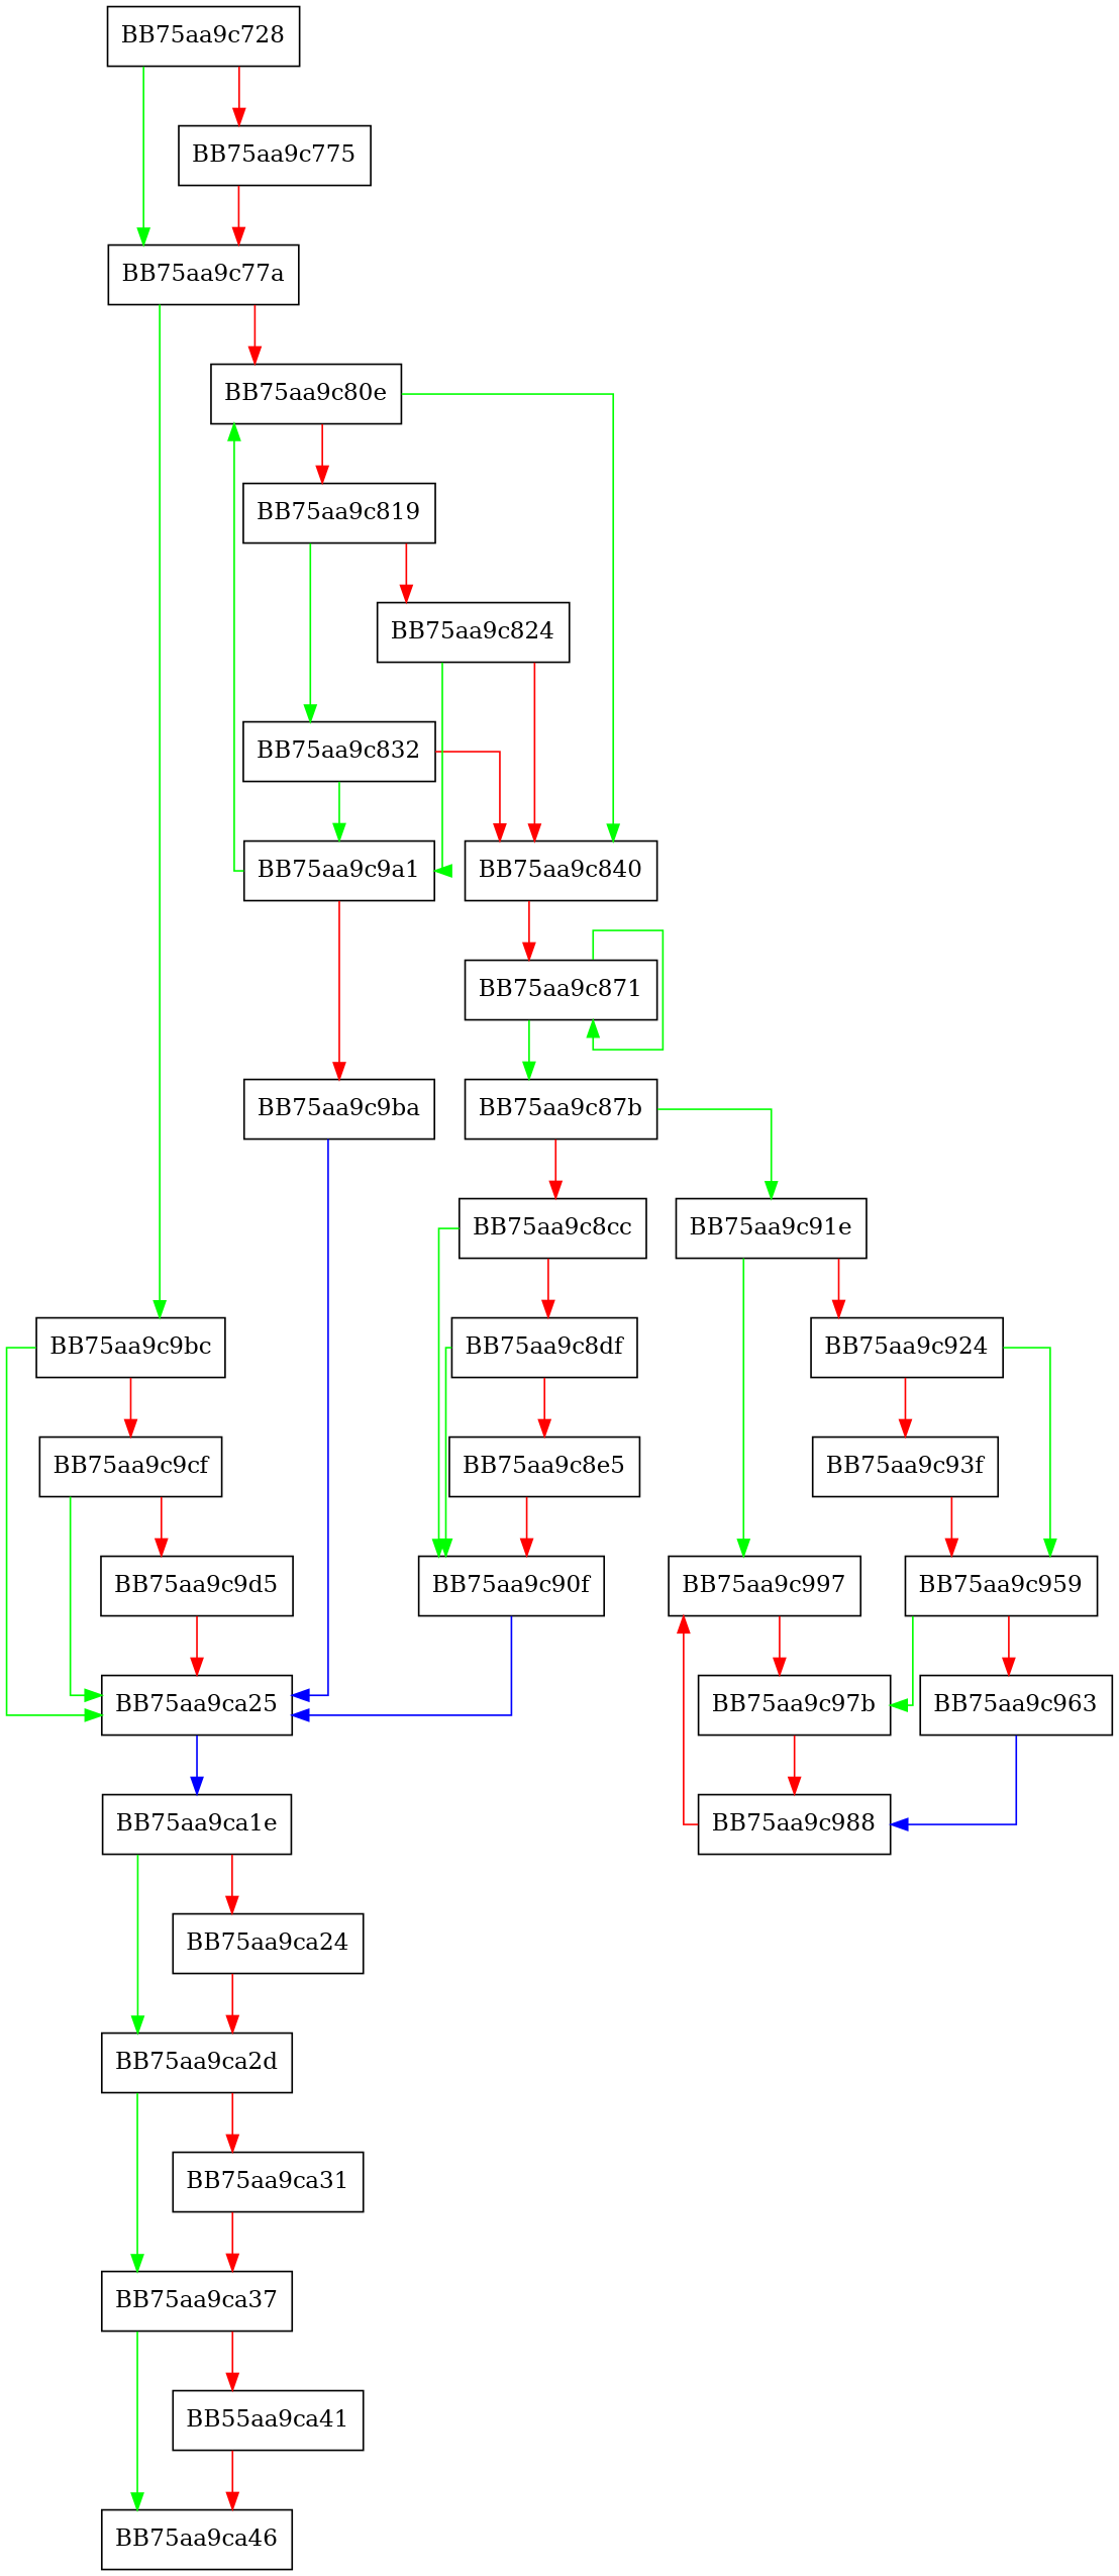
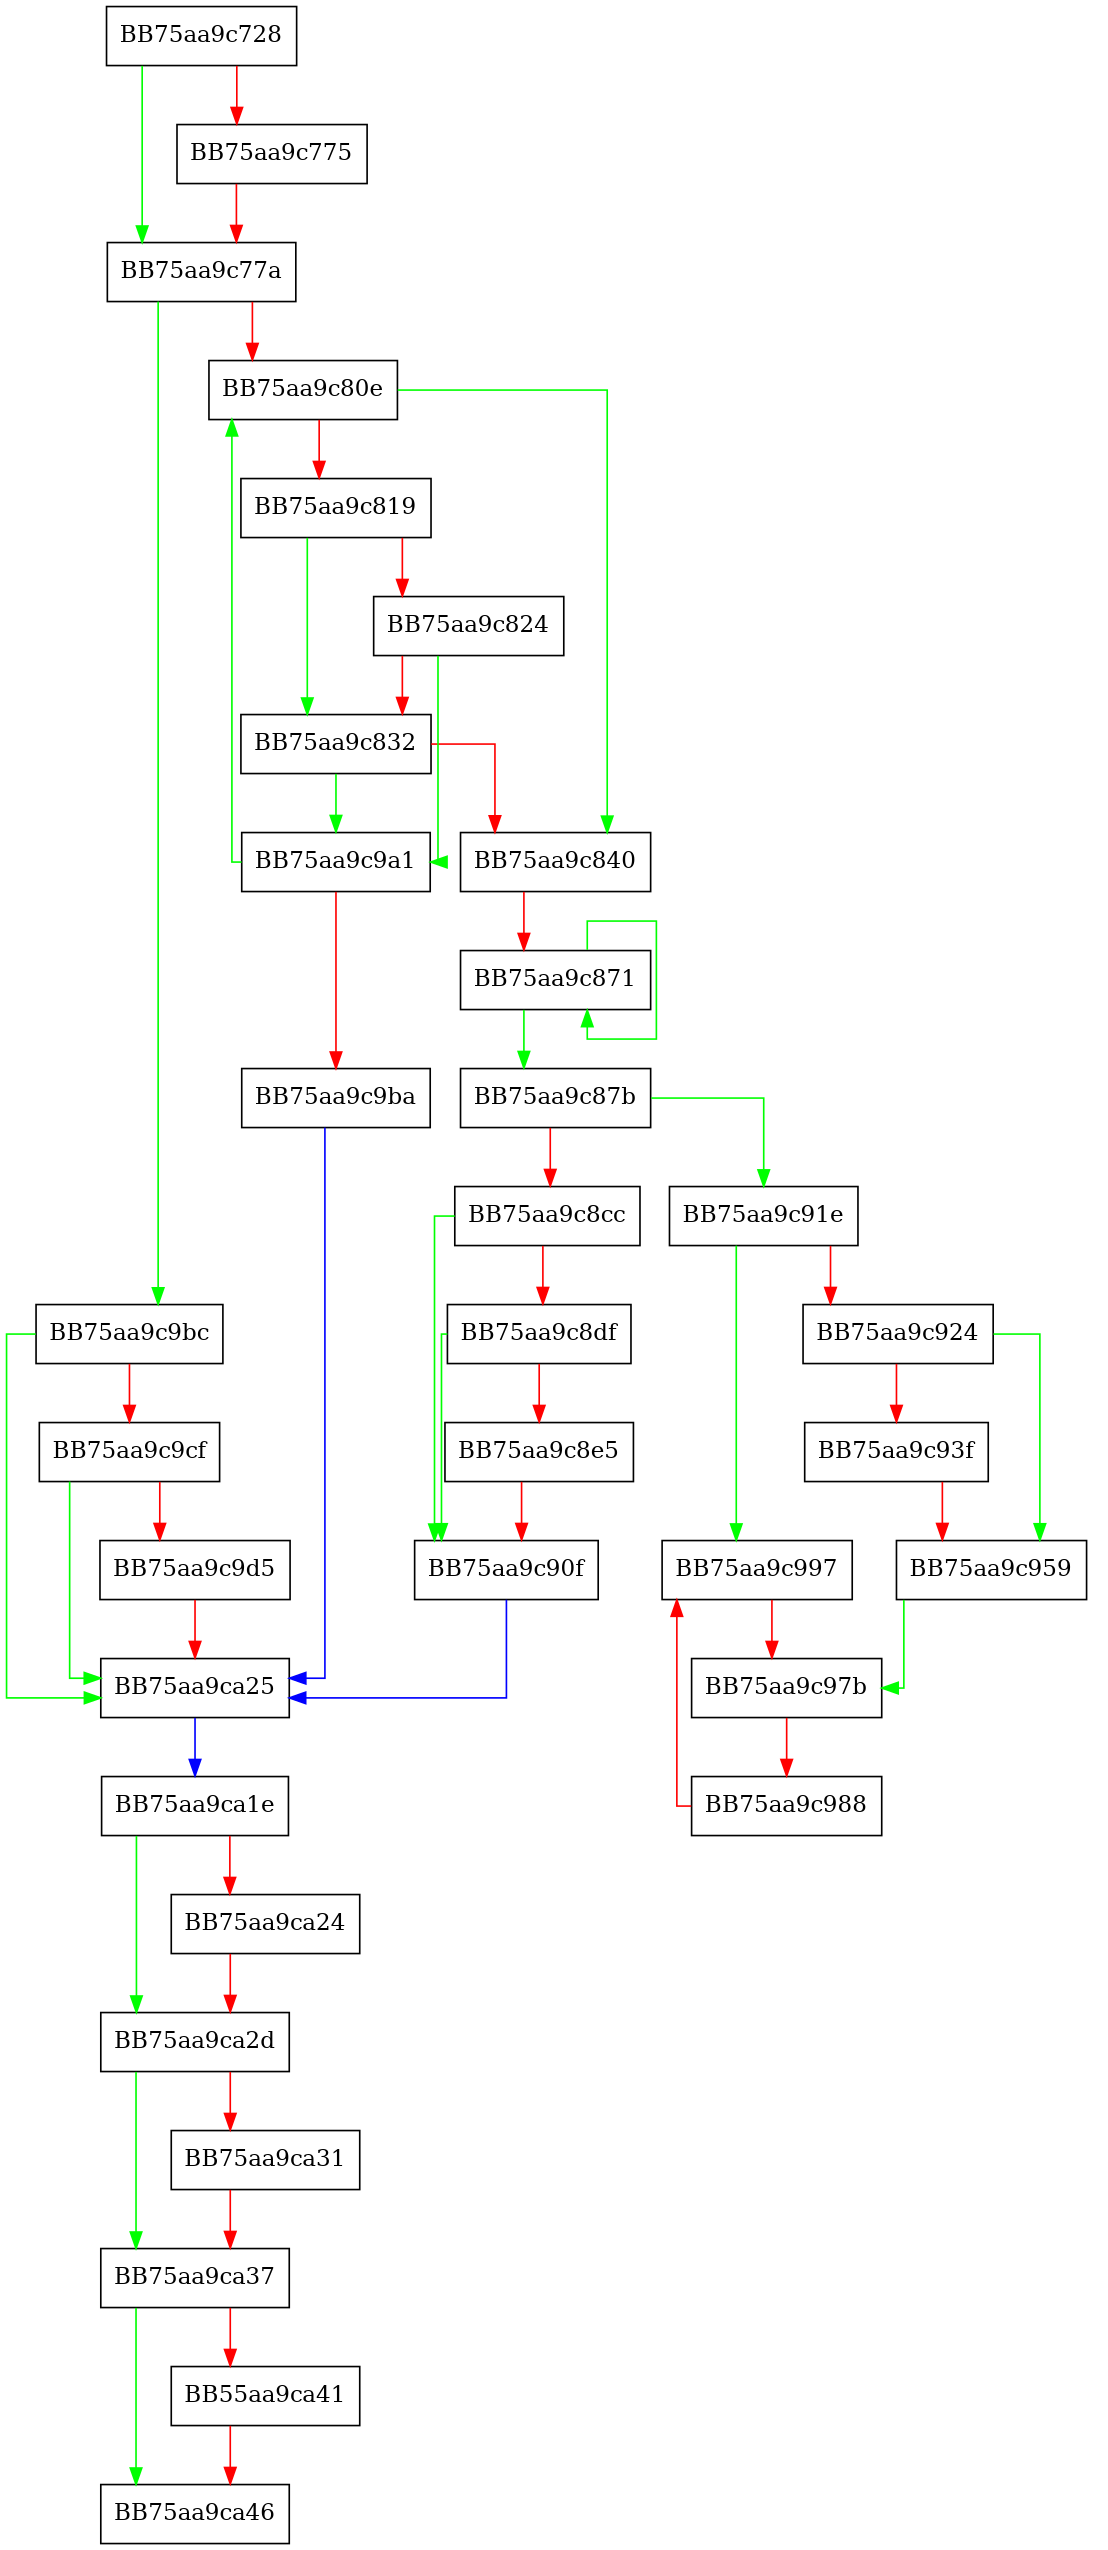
  digraph {
    splines=ortho
    node [shape=box]
    edge [color=red]
    BB75aa9c728
    BB75aa9c77a
    BB75aa9c775
    BB75aa9c9bc
    BB75aa9c80e
    n6 [label=BB75aa9ca25]
    BB75aa9c9cf
    BB75aa9c840
    BB75aa9c819
    BB75aa9ca1e
    BB75aa9c9d5
    BB75aa9c871
    BB75aa9c832
    BB75aa9c824
    BB75aa9c87b
    BB75aa9c9a1
    BB75aa9c9ba
    BB75aa9c91e
    BB75aa9c8cc
    BB75aa9c997
    BB75aa9c924
    BB75aa9c90f
    BB75aa9c8df
    BB75aa9c97b
    BB75aa9c959
    BB75aa9c93f
    BB75aa9c8e5
    BB75aa9ca2d
    BB75aa9ca24
-   BB75aa9c963
    BB75aa9c988
    BB75aa9ca37
    BB75aa9ca31
    BB75aa9ca46
    n35 [label=BB55aa9ca41]
    BB75aa9c728 -> BB75aa9c77a [color=green]
    BB75aa9c728 -> BB75aa9c775
    BB75aa9c77a -> BB75aa9c9bc [color=green]
    BB75aa9c77a -> BB75aa9c80e
    BB75aa9c775 -> BB75aa9c77a
    BB75aa9c9bc -> n6 [color=green]
    BB75aa9c9bc -> BB75aa9c9cf
    BB75aa9c80e -> BB75aa9c840 [color=green]
    BB75aa9c80e -> BB75aa9c819
    n6 -> BB75aa9ca1e [color=blue]
    BB75aa9c9cf -> n6 [color=green]
    BB75aa9c9cf -> BB75aa9c9d5
    BB75aa9c840 -> BB75aa9c871
    BB75aa9c819 -> BB75aa9c832 [color=green]
    BB75aa9c819 -> BB75aa9c824
    BB75aa9ca1e -> BB75aa9ca2d [color=green]
    BB75aa9ca1e -> BB75aa9ca24
    BB75aa9c9d5 -> n6
    BB75aa9c871 -> BB75aa9c871 [color=green]
    BB75aa9c871 -> BB75aa9c87b [color=green]
    BB75aa9c832 -> BB75aa9c840
    BB75aa9c832 -> BB75aa9c9a1 [color=green]
-   BB75aa9c824 -> BB75aa9c840
+   BB75aa9c824 -> BB75aa9c832
    BB75aa9c824 -> BB75aa9c9a1 [color=green]
    BB75aa9c87b -> BB75aa9c91e [color=green]
    BB75aa9c87b -> BB75aa9c8cc
    BB75aa9c9a1 -> BB75aa9c80e [color=green]
    BB75aa9c9a1 -> BB75aa9c9ba
    BB75aa9c9ba -> n6 [color=blue]
    BB75aa9c91e -> BB75aa9c997 [color=green]
    BB75aa9c91e -> BB75aa9c924
    BB75aa9c8cc -> BB75aa9c90f [color=green]
    BB75aa9c8cc -> BB75aa9c8df
    BB75aa9c997 -> BB75aa9c97b
    BB75aa9c924 -> BB75aa9c959 [color=green]
    BB75aa9c924 -> BB75aa9c93f
    BB75aa9c90f -> n6 [color=blue]
    BB75aa9c8df -> BB75aa9c90f [color=green]
    BB75aa9c8df -> BB75aa9c8e5
    BB75aa9c97b -> BB75aa9c988
    BB75aa9c959 -> BB75aa9c97b [color=green]
-   BB75aa9c959 -> BB75aa9c963
    BB75aa9c93f -> BB75aa9c959
    BB75aa9c8e5 -> BB75aa9c90f
    BB75aa9ca2d -> BB75aa9ca37 [color=green]
    BB75aa9ca2d -> BB75aa9ca31
    BB75aa9ca24 -> BB75aa9ca2d
-   BB75aa9c963 -> BB75aa9c988 [color=blue]
    BB75aa9c988 -> BB75aa9c997
    BB75aa9ca37 -> BB75aa9ca46 [color=green]
    BB75aa9ca37 -> n35
    BB75aa9ca31 -> BB75aa9ca37
    n35 -> BB75aa9ca46
  }
